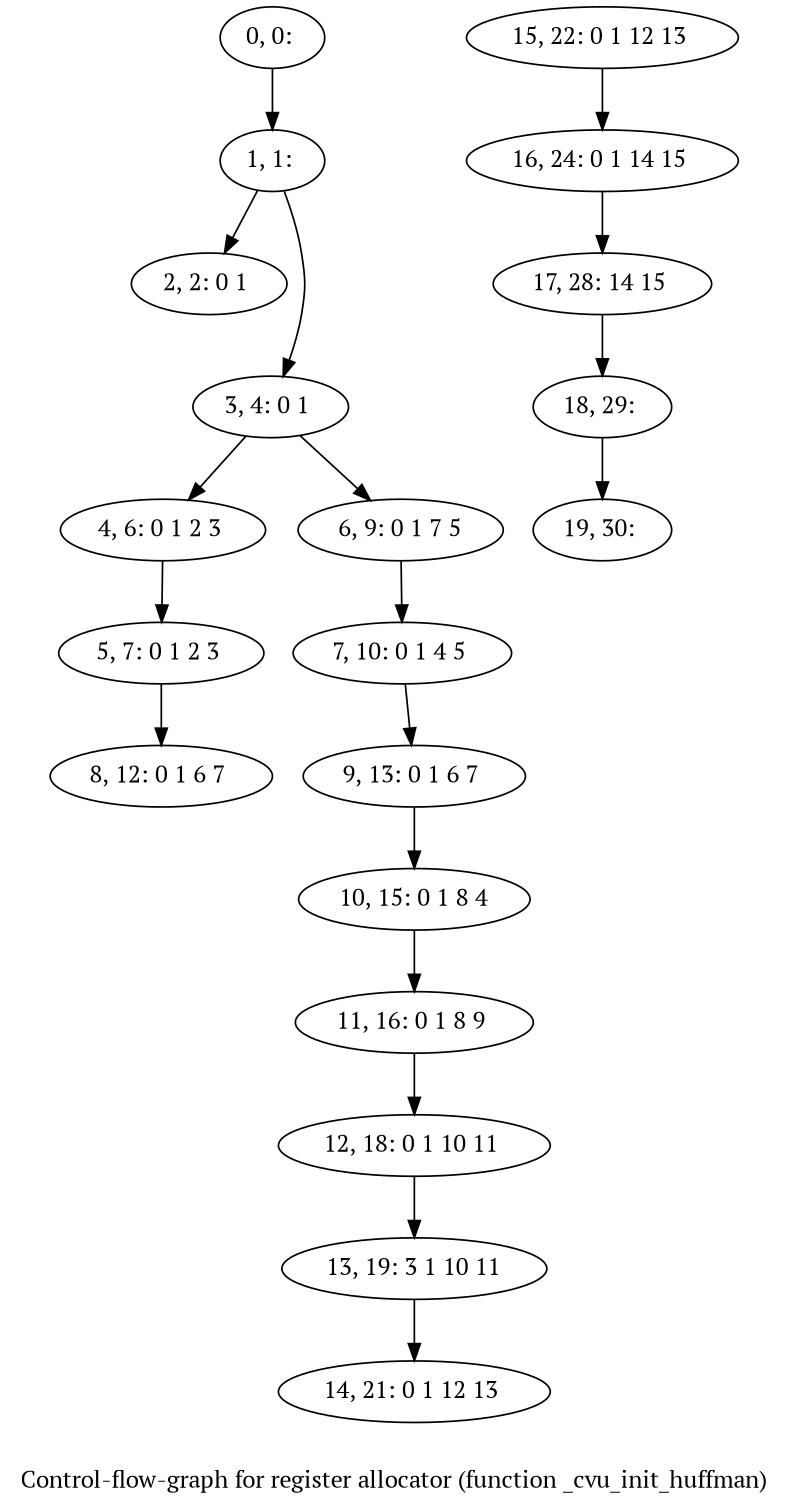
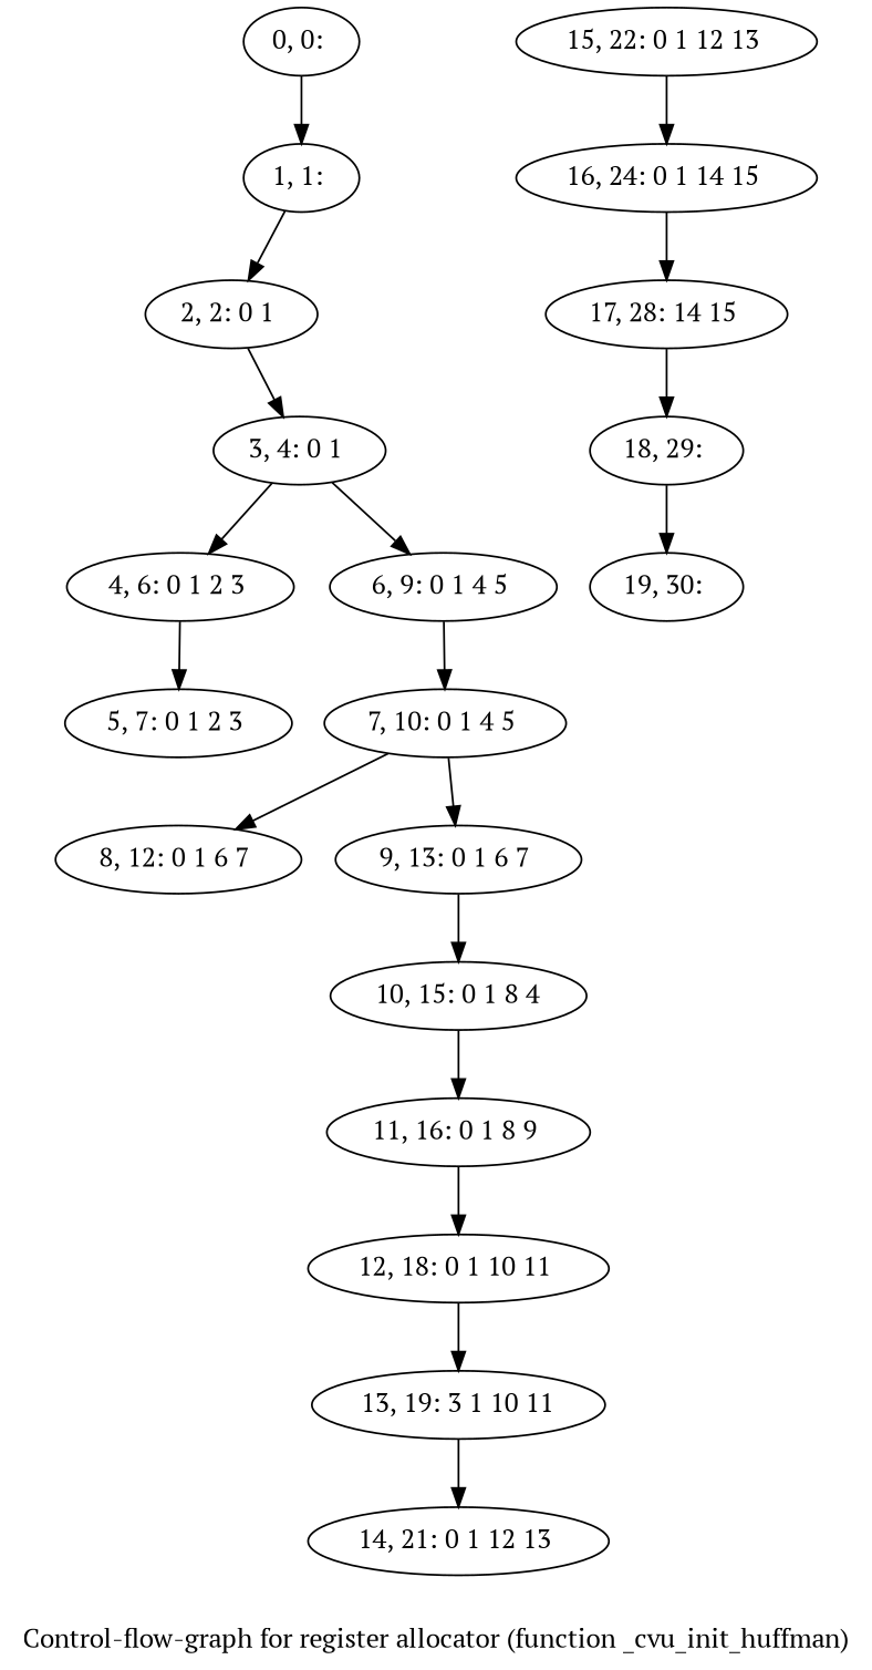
  digraph {
    fontname="PT Serif"
    label="Control-flow-graph for register allocator (function _cvu_init_huffman)"
    node [fontname="PT Serif"]
    edge [fontname="PT Serif"]
    n1 [label="0, 0: "]
    n2 [label="1, 1: "]
    n3 [label="2, 2: 0 1 "]
    n4 [label="3, 4: 0 1 "]
    n5 [label="4, 6: 0 1 2 3 "]
-   n6 [label="6, 9: 0 1 7 5"]
+   n6 [label="6, 9: 0 1 4 5 "]
    n7 [label="5, 7: 0 1 2 3 "]
    n8 [label="7, 10: 0 1 4 5 "]
    n9 [label="8, 12: 0 1 6 7 "]
    n10 [label="9, 13: 0 1 6 7 "]
    n11 [label="10, 15: 0 1 8 4"]
    n12 [label="11, 16: 0 1 8 9 "]
    n13 [label="12, 18: 0 1 10 11 "]
    n14 [label="13, 19: 3 1 10 11"]
    n15 [label="14, 21: 0 1 12 13 "]
    n16 [label="15, 22: 0 1 12 13 "]
    n17 [label="16, 24: 0 1 14 15 "]
    n18 [label="17, 28: 14 15 "]
    n19 [label="18, 29: "]
    n20 [label="19, 30: "]
    n1 -> n2
    n2 -> n3
-   n2 -> n4
+   n3 -> n4
    n4 -> n5
    n4 -> n6
    n5 -> n7
    n6 -> n8
-   n7 -> n9
+   n8 -> n9
    n8 -> n10
    n10 -> n11
    n11 -> n12
    n12 -> n13
    n13 -> n14
    n14 -> n15
    n16 -> n17
    n17 -> n18
    n18 -> n19
    n19 -> n20
  }
